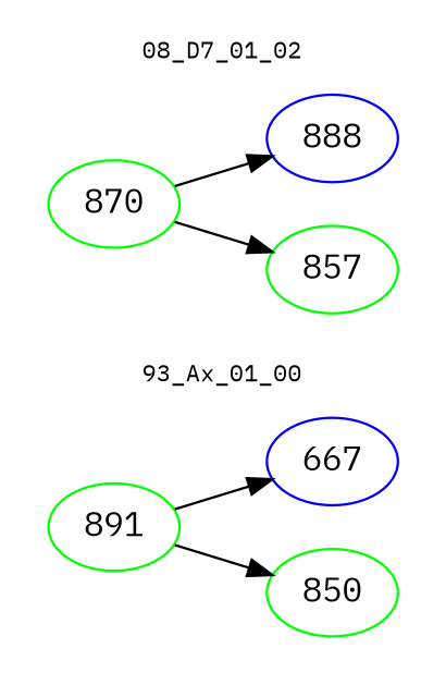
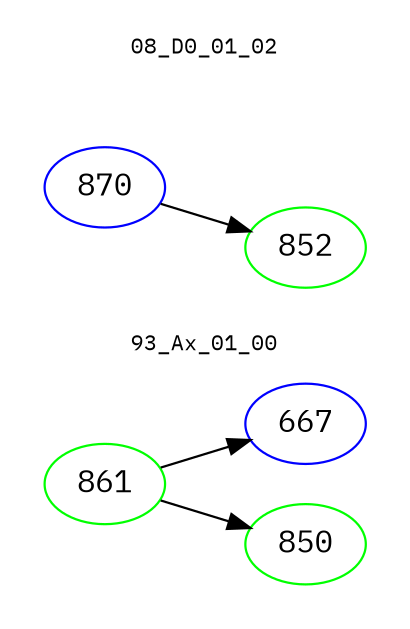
  digraph {
    fontname="IBM Plex Mono"
    rankdir=LR
    node [color=green fontname="IBM Plex Mono"]
    edge [color=black fontname="IBM Plex Mono"]
-   n1 [label=891]
+   n1 [label=861]
    n2 [label=850]
    n3 [color=blue label=667]
-   n4 [label=870]
-   n5 [label=857]
-   n6 [color=blue label=888]
+   n4 [color=blue label=870]
+   n5 [label=852]
    subgraph cluster_1 {
      color=white
      fontsize=10
      label="93_Ax_01_00"
      n1
      n2
      n3
    }
    subgraph cluster_2 {
      color=white
      fontsize=10
-     label="08_D7_01_02"
+     label="08_D0_01_02"
      n4
      n5
-     n6
    }
    n1 -> n2
    n1 -> n3
    n4 -> n5
-   n4 -> n6
  }
